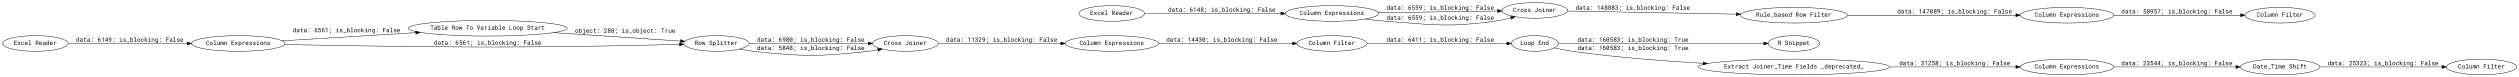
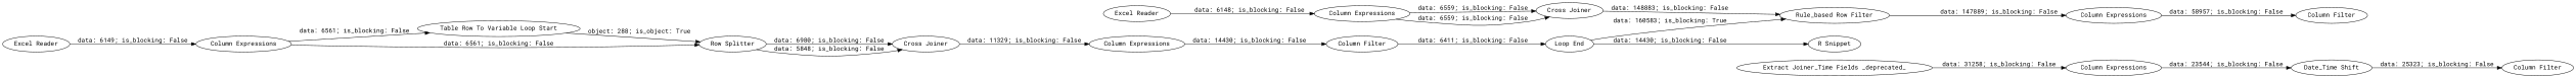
  digraph {
    fontname="Roboto Mono"
    rankdir=LR
    node [fontname="Roboto Mono"]
    edge [fontname="Roboto Mono"]
    n1 [label="Date_Time Shift"]
    n2 [label="Column Filter"]
    n3 [label="R Snippet"]
    n4 [label="Excel Reader"]
    n5 [label="Column Expressions"]
    n6 [label="Table Row To Variable Loop Start"]
    n7 [label="Row Splitter"]
    n8 [label="Column Expressions"]
    n9 [label="Column Filter"]
    n10 [label="Cross Joiner"]
    n11 [label="Column Expressions"]
    n12 [label="Column Filter"]
    n13 [label="Loop End"]
    n14 [label="Extract Joiner_Time Fields _deprecated_"]
    n15 [label="Column Expressions"]
    n16 [label="Rule_based Row Filter"]
    n17 [label="Column Expressions"]
    n18 [label="Cross Joiner"]
    n19 [label="Excel Reader"]
    n1 -> n2 [label="data: 25323; is_blocking: False"]
    n4 -> n5 [label="data: 6149; is_blocking: False"]
    n5 -> n6 [label="data: 6561; is_blocking: False"]
    n5 -> n7 [label="data: 6561; is_blocking: False"]
    n6 -> n7 [label="object: 288; is_object: True"]
    n7 -> n10 [label="data: 6980; is_blocking: False"]
    n7 -> n10 [label="data: 5848; is_blocking: False"]
    n8 -> n9 [label="data: 58957; is_blocking: False"]
    n10 -> n11 [label="data: 11329; is_blocking: False"]
    n11 -> n12 [label="data: 14430; is_blocking: False"]
    n12 -> n13 [label="data: 6411; is_blocking: False"]
-   n13 -> n3 [label="data: 160583; is_blocking: True"]
-   n13 -> n14 [label="data: 160583; is_blocking: True"]
+   n13 -> n3 [label="data: 14430; is_blocking: False"]
+   n13 -> n16 [label="data: 160583; is_blocking: True"]
    n14 -> n15 [label="data: 31258; is_blocking: False"]
    n15 -> n1 [label="data: 23544; is_blocking: False"]
    n16 -> n8 [label="data: 147889; is_blocking: False"]
    n17 -> n18 [label="data: 6559; is_blocking: False"]
    n17 -> n18 [label="data: 6559; is_blocking: False"]
    n18 -> n16 [label="data: 148883; is_blocking: False"]
    n19 -> n17 [label="data: 6148; is_blocking: False"]
  }
